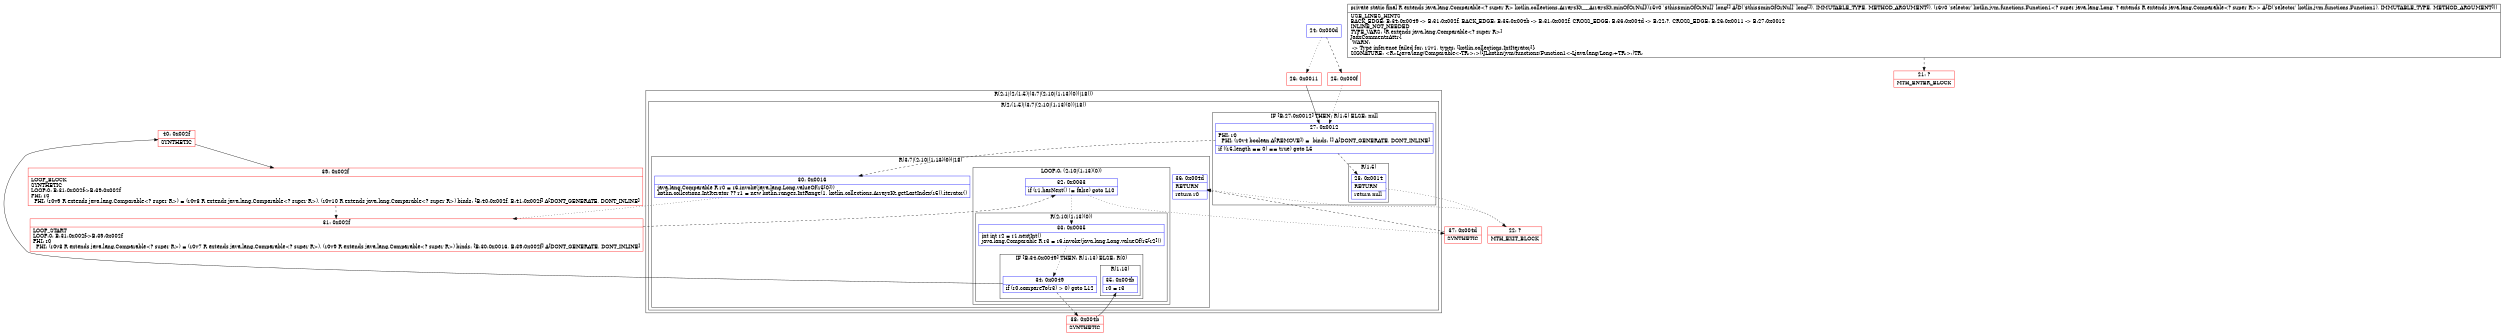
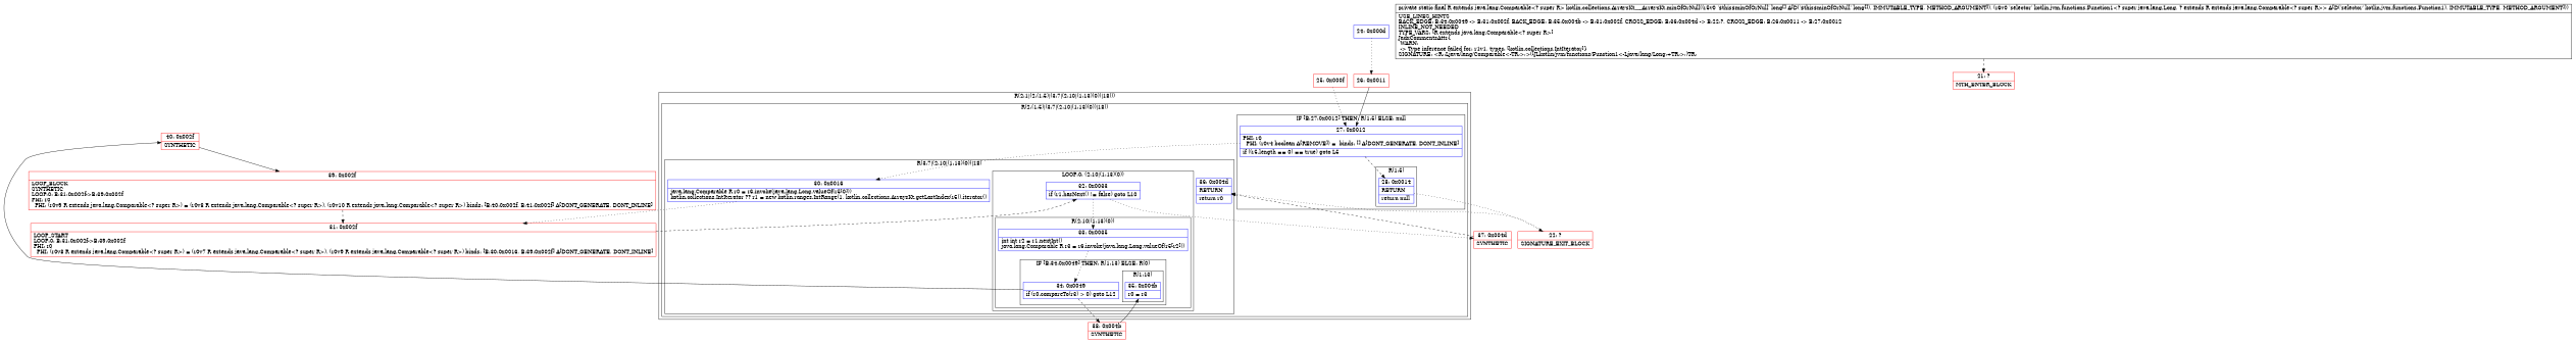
  digraph {
    fontname="DejaVu Serif"
    node [color=blue fontname="DejaVu Serif" shape=record]
    edge [fontname="DejaVu Serif" style=dotted]
    n1 [label="{28\:\ 0x0014|RETURN\l|return null\l}"]
    n2 [label="{27\:\ 0x0012|PHI: r0 \l  PHI: (r0v4 boolean A[REMOVE]) =  binds: [] A[DONT_GENERATE, DONT_INLINE]\l|if ((r5.length == 0) == true) goto L5\l}"]
    n3 [label="{35\:\ 0x004b|r0 = r3\l}"]
    n4 [label="{34\:\ 0x0049|if (r0.compareTo(r3) \> 0) goto L12\l}"]
    n5 [label="{33\:\ 0x0035|int int r2 = r1.nextInt()\ljava.lang.Comparable R r3 = r6.invoke(java.lang.Long.valueOf(r5[r2]))\l}"]
    n6 [label="{32\:\ 0x0033|if (r1.hasNext() != false) goto L10\l}"]
    n7 [label="{30\:\ 0x0016|java.lang.Comparable R r0 = r6.invoke(java.lang.Long.valueOf(r5[0]))\lkotlin.collections.IntIterator ?? r1 = new kotlin.ranges.IntRange(1, kotlin.collections.ArraysKt.getLastIndex(r5)).iterator()\l}"]
    n8 [label="{36\:\ 0x004d|RETURN\l|return r0\l}"]
-   n9 [color=red label="{22\:\ ?|MTH_EXIT_BLOCK\l}"]
+   n9 [color=red label="{22\:\ ?|SIGNATURE_EXIT_BLOCK\l}"]
    n10 [color=red label="{38\:\ 0x004b|SYNTHETIC\l}"]
    n11 [color=red label="{40\:\ 0x002f|SYNTHETIC\l}"]
    n12 [color=red label="{37\:\ 0x004d|SYNTHETIC\l}"]
    n13 [color=red label="{31\:\ 0x002f|LOOP_START\lLOOP:0: B:31:0x002f\-\>B:39:0x002f\lPHI: r0 \l  PHI: (r0v8 R extends java.lang.Comparable\<? super R\>) = (r0v7 R extends java.lang.Comparable\<? super R\>), (r0v9 R extends java.lang.Comparable\<? super R\>) binds: [B:30:0x0016, B:39:0x002f] A[DONT_GENERATE, DONT_INLINE]\l}"]
    n14 [label="{24\:\ 0x000d}"]
    n15 [color=red label="{25\:\ 0x000f}"]
    n16 [color=red label="{26\:\ 0x0011}"]
    n17 [color=red label="{39\:\ 0x002f|LOOP_BLOCK\lSYNTHETIC\lLOOP:0: B:31:0x002f\-\>B:39:0x002f\lPHI: r0 \l  PHI: (r0v9 R extends java.lang.Comparable\<? super R\>) = (r0v8 R extends java.lang.Comparable\<? super R\>), (r0v10 R extends java.lang.Comparable\<? super R\>) binds: [B:40:0x002f, B:41:0x002f] A[DONT_GENERATE, DONT_INLINE]\l}"]
    n18 [color=red label="{21\:\ ?|MTH_ENTER_BLOCK\l}"]
    n19 [label="{private static final R extends java.lang.Comparable\<? super R\> kotlin.collections.ArraysKt___ArraysKt.minOfOrNull((r5v0 '$this$minOfOrNull' long[] A[D('$this$minOfOrNull' long[]), IMMUTABLE_TYPE, METHOD_ARGUMENT]), (r6v0 'selector' kotlin.jvm.functions.Function1\<? super java.lang.Long, ? extends R extends java.lang.Comparable\<? super R\>\> A[D('selector' kotlin.jvm.functions.Function1), IMMUTABLE_TYPE, METHOD_ARGUMENT]))  | USE_LINES_HINTS\lBACK_EDGE: B:34:0x0049 \-\> B:31:0x002f, BACK_EDGE: B:35:0x004b \-\> B:31:0x002f, CROSS_EDGE: B:36:0x004d \-\> B:22:?, CROSS_EDGE: B:26:0x0011 \-\> B:27:0x0012\lINLINE_NOT_NEEDED\lTYPE_VARS: [R extends java.lang.Comparable\<? super R\>]\lJadxCommentsAttr\{\l WARN: \l \-\> Type inference failed for: r1v1, types: [kotlin.collections.IntIterator]\}\lSIGNATURE: \<R::Ljava\/lang\/Comparable\<\-TR;\>;\>([JLkotlin\/jvm\/functions\/Function1\<\-Ljava\/lang\/Long;+TR;\>;)TR;\l}" color=""]
    subgraph cluster_1 {
      label="R(2:1|(2:(1:5)|(3:7|(2:10|(1:13)(0))|18)))"
      subgraph cluster_2 {
        label="R(2:(1:5)|(3:7|(2:10|(1:13)(0))|18))"
        subgraph cluster_3 {
          label="IF [B:27:0x0012] THEN: R(1:5) ELSE: null"
          n2
          subgraph cluster_4 {
            label="R(1:5)"
            n1
          }
        }
        subgraph cluster_5 {
          label="R(3:7|(2:10|(1:13)(0))|18)"
          n7
          n8
          subgraph cluster_6 {
            label="LOOP:0: (2:10|(1:13)(0))"
            n6
            subgraph cluster_7 {
              label="R(2:10|(1:13)(0))"
              n5
              subgraph cluster_8 {
                label="IF [B:34:0x0049] THEN: R(1:13) ELSE: R(0)"
                n4
                subgraph cluster_9 {
                  label="R(1:13)"
                  n3
                }
                subgraph cluster_10 {
                  label="R(0)"
                }
              }
            }
          }
        }
      }
    }
    n1 -> n9
    n2 -> n1 [style=dashed]
-   n2 -> n7 [style=dashed]
+   n2 -> n7
    n4 -> n10 [style=dashed]
    n4 -> n11 [style=solid]
    n5 -> n4
    n6 -> n5
    n6 -> n12
    n7 -> n13
    n9 -> n8
    n10 -> n3 [style=solid]
    n11 -> n17 [style=solid]
    n12 -> n8 [style=dashed]
    n13 -> n6 [style=dashed]
-   n14 -> n15 [style=dashed]
    n14 -> n16
    n15 -> n2
    n16 -> n2 [style=solid]
    n17 -> n13 [style=dashed]
    n19 -> n18 [style=dashed]
  }
